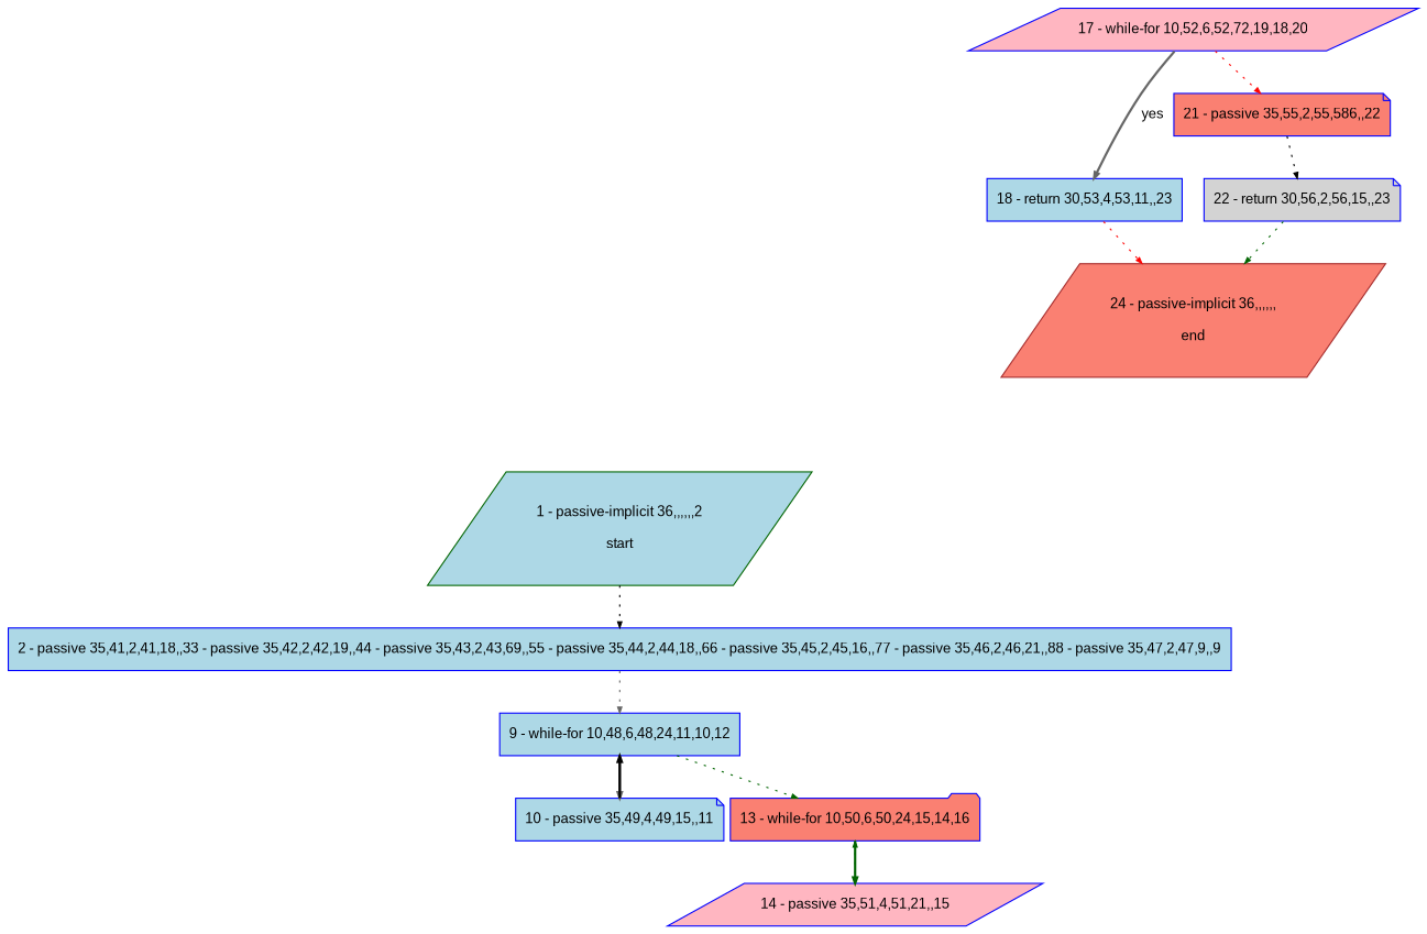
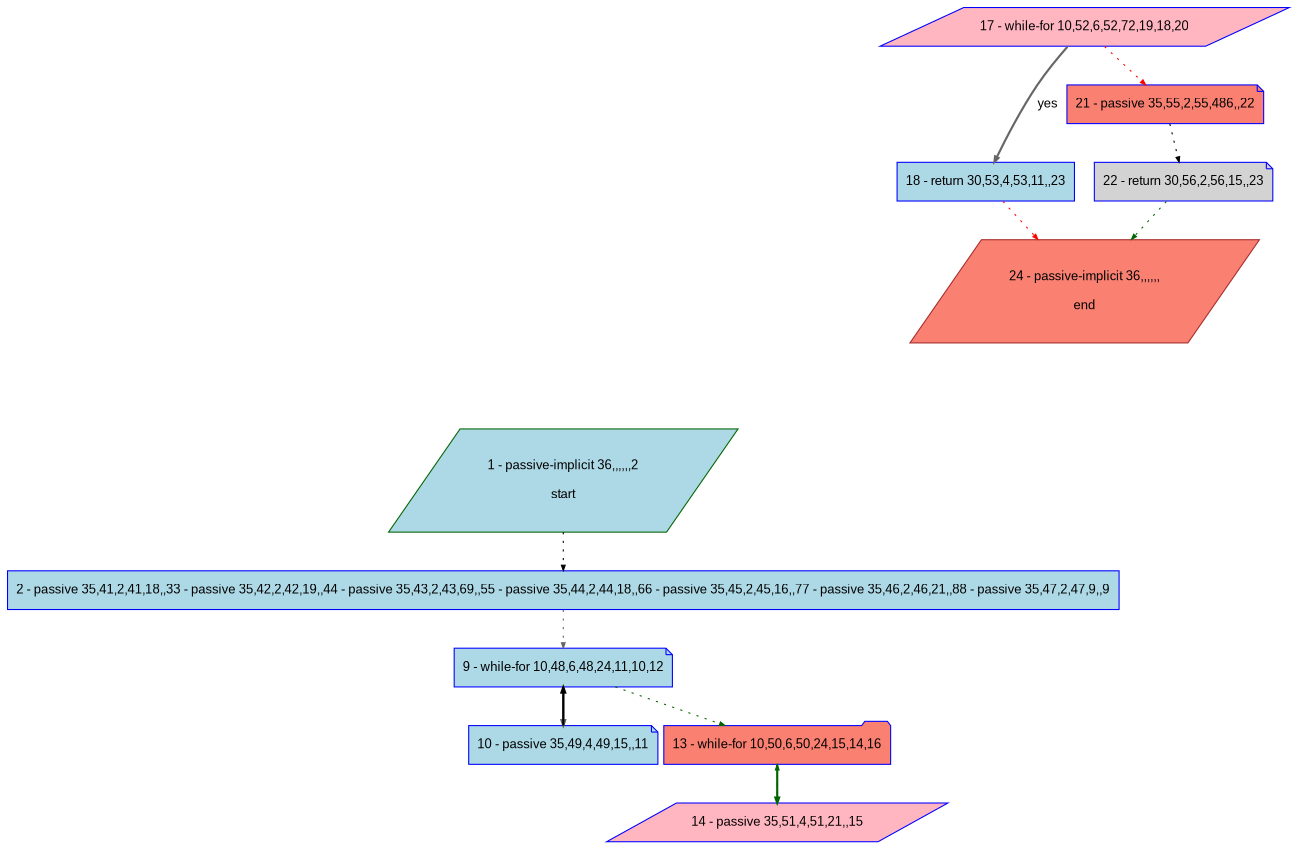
  digraph {
    bgcolor=white
    compound=true
    fillcolor="#FFFFCC"
    fontname=Arial
    fontsize=12
    pack=true
    packmode=clust
    style="rounded,filled"
    node [color="#0000ff" compound=true fillcolor=lightblue fixedsize=false fontname=Arial fontsize=12 node_initialized=no shape=note style=filled]
    edge [arrowhead=normal arrowsize=0.5 arrowtail=none color=darkgreen compound=true dir=forward fontcolor=black fontname=Arial fontsize=12 style=dotted]
    n1 [label="2 - passive 35,41,2,41,18,,33 - passive 35,42,2,42,19,,44 - passive 35,43,2,43,69,,55 - passive 35,44,2,44,18,,66 - passive 35,45,2,45,16,,77 - passive 35,46,2,46,21,,88 - passive 35,47,2,47,9,,9" shape=box]
-   n2 [label="9 - while-for 10,48,6,48,24,11,10,12" shape=box]
+   n2 [label="9 - while-for 10,48,6,48,24,11,10,12"]
    n3 [label="10 - passive 35,49,4,49,15,,11"]
    n4 [fillcolor=salmon label="13 - while-for 10,50,6,50,24,15,14,16" shape=folder]
    n5 [color="#006400" label="1 - passive-implicit 36,,,,,,2\n\nstart" shape=parallelogram]
    n6 [fillcolor=lightpink label="14 - passive 35,51,4,51,21,,15" shape=parallelogram]
    n7 [fillcolor=lightpink label="17 - while-for 10,52,6,52,72,19,18,20" shape=parallelogram]
    n8 [label="18 - return 30,53,4,53,11,,23" shape=box]
-   n9 [fillcolor=salmon label="21 - passive 35,55,2,55,586,,22"]
+   n9 [fillcolor=salmon label="21 - passive 35,55,2,55,486,,22"]
    n10 [color="#a52a2a" fillcolor=salmon label="24 - passive-implicit 36,,,,,,\n\nend" shape=parallelogram]
    n11 [fillcolor=lightgrey label="22 - return 30,56,2,56,15,,23"]
    n1 -> n2 [color=gray40]
    n2 -> n3 [color=gray40 label=no style=bold]
    n2 -> n4 [label=no]
    n3 -> n2 [color=black style=bold]
    n4 -> n6 [label=yes style=bold]
    n5 -> n1 [color=black]
    n6 -> n4
    n7 -> n8 [color=gray40 label=yes style=bold]
    n7 -> n9 [color=red label=no]
    n8 -> n10 [color=red]
    n9 -> n11 [color=black]
    n11 -> n10
  }
